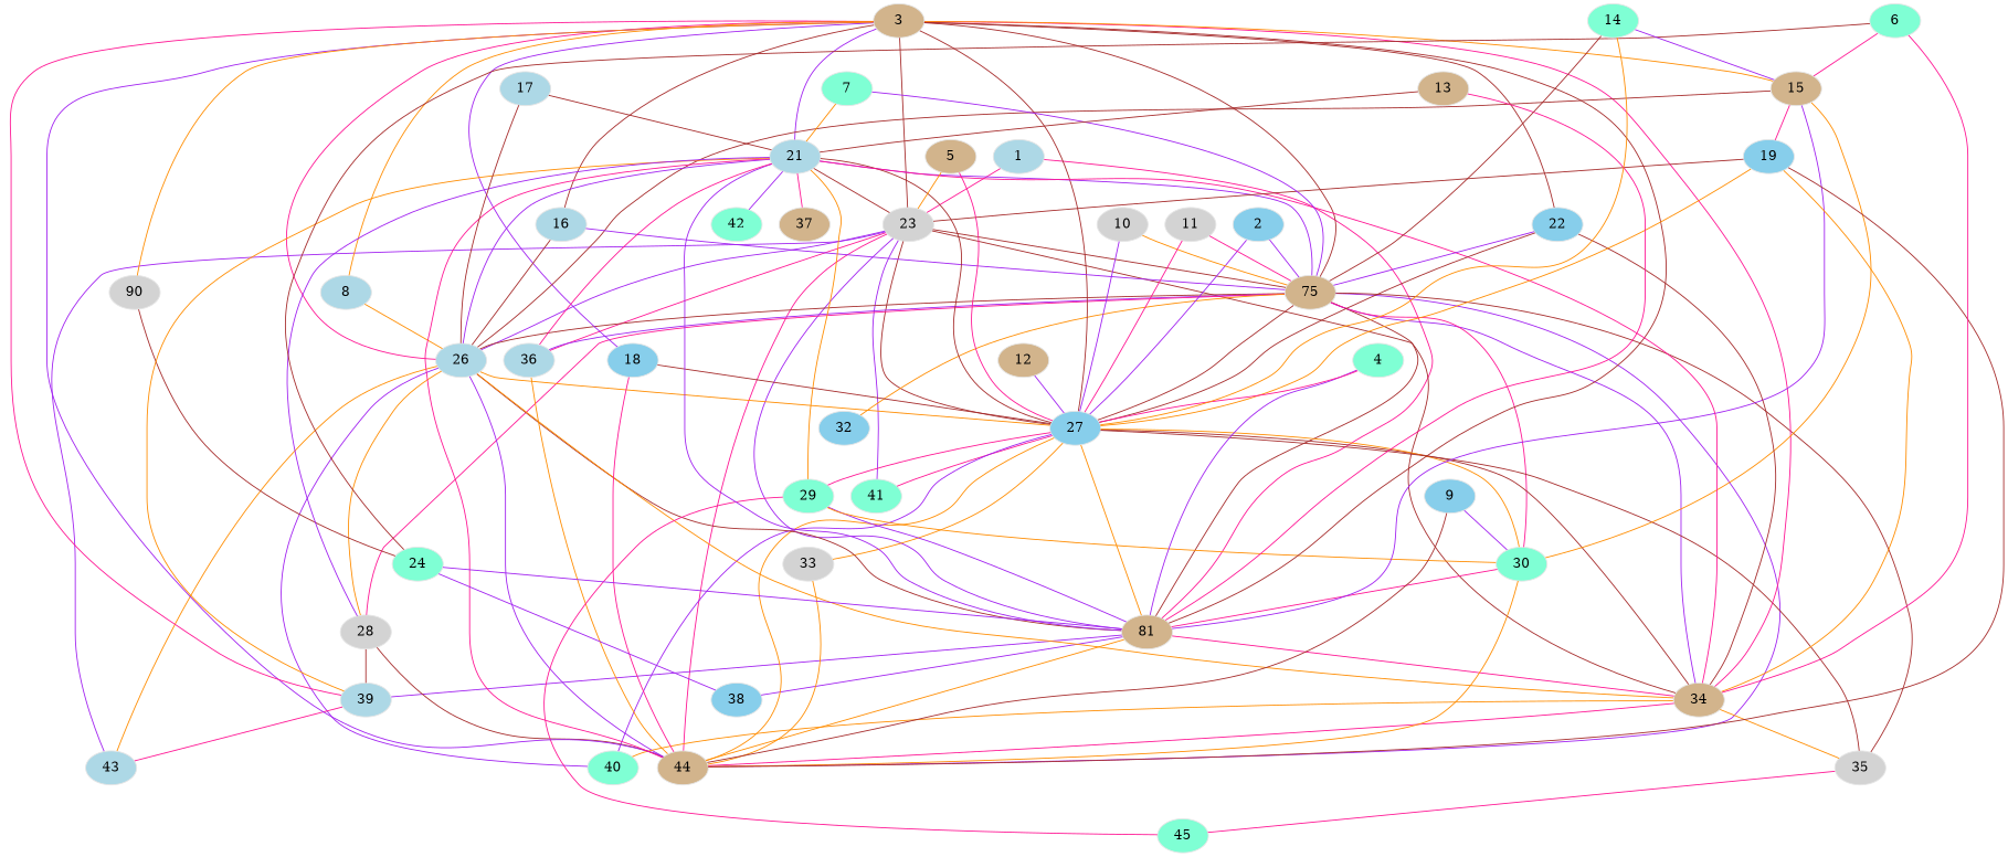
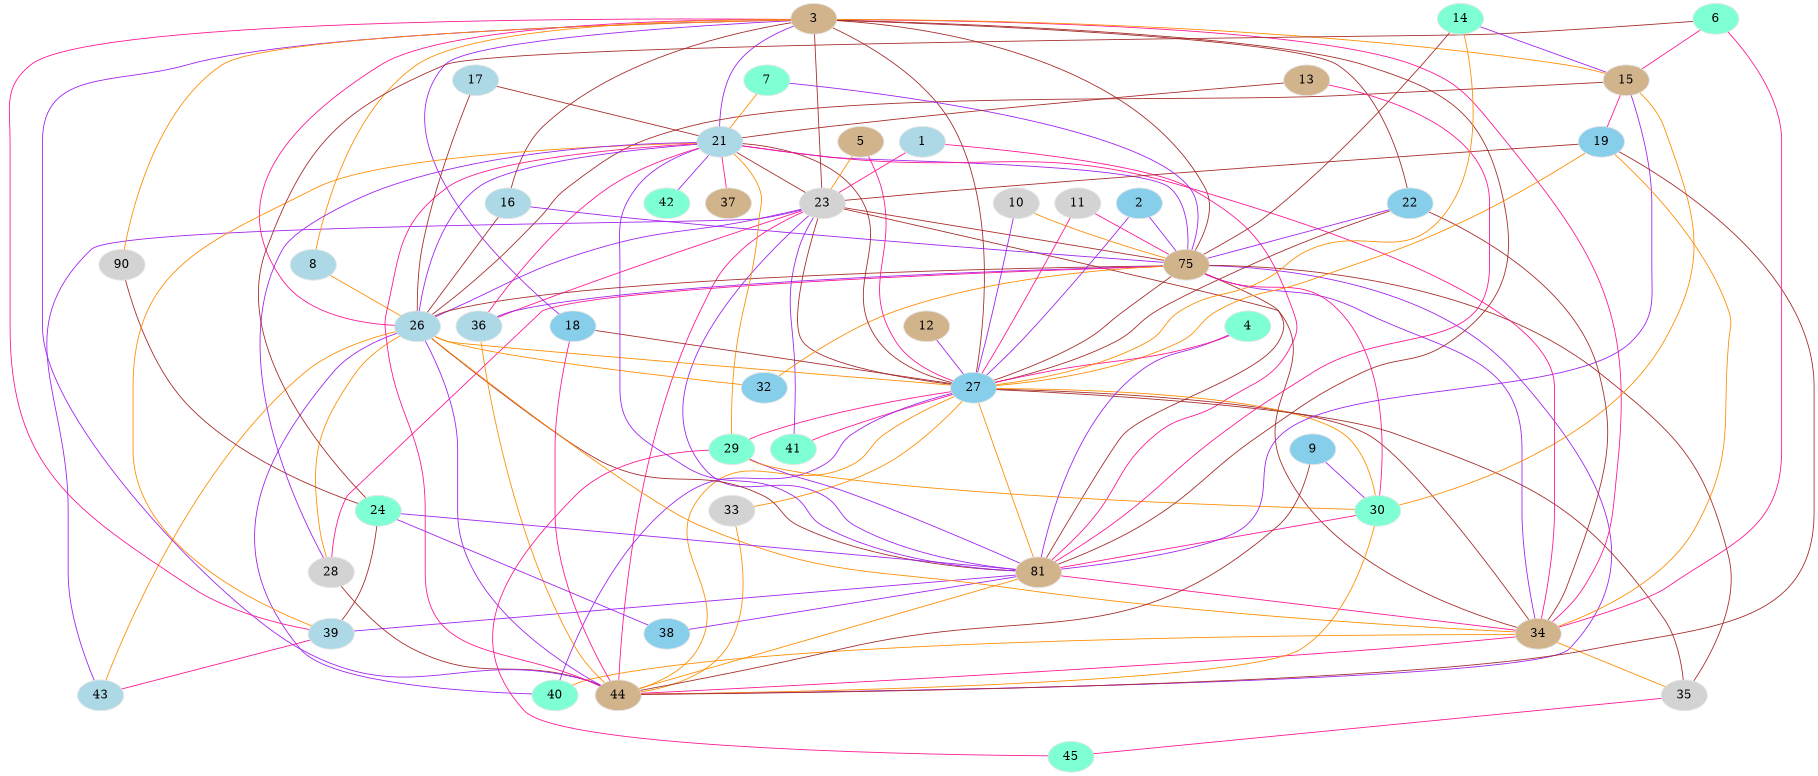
  graph {
    node [color=gray90 fillcolor=aquamarine style=filled]
    edge [color=purple weight=1.0]
    1 [fillcolor=lightblue]
    23 [fillcolor=lightgrey]
    n3 [fillcolor=tan label=81]
    n4 [fillcolor=tan label=75]
    27 [fillcolor=skyblue]
    26 [fillcolor=lightblue]
    34 [fillcolor=tan]
    44 [fillcolor=tan]
    36 [fillcolor=lightblue]
    41
    43 [fillcolor=lightblue]
    39 [fillcolor=lightblue]
    38 [fillcolor=skyblue]
    2 [fillcolor=skyblue]
    30
    28 [fillcolor=lightgrey]
    32 [fillcolor=skyblue]
    35 [fillcolor=lightgrey]
    29
    40
    33 [fillcolor=lightgrey]
    3 [fillcolor=tan]
    8 [fillcolor=lightblue]
    15 [fillcolor=tan]
    16 [fillcolor=lightblue]
    18 [fillcolor=skyblue]
    n27 [fillcolor=lightgrey label=90]
    21 [fillcolor=lightblue]
    22 [fillcolor=skyblue]
    19 [fillcolor=skyblue]
    24
    37 [fillcolor=tan]
    42
    4
    5 [fillcolor=tan]
    6
    7
    9 [fillcolor=skyblue]
    10 [fillcolor=lightgrey]
    11 [fillcolor=lightgrey]
    12 [fillcolor=tan]
    13 [fillcolor=tan]
    14
    17 [fillcolor=lightblue]
    45
    1 -- 23 [color=deeppink]
    1 -- n3 [color=deeppink]
    23 -- n3
    23 -- n4 [color=brown]
    23 -- 27 [color=brown]
    23 -- 26
    23 -- 34 [color=brown]
    23 -- 44 [color=deeppink]
    23 -- 36 [color=deeppink]
    23 -- 41
    23 -- 43
    n3 -- 34 [color=deeppink]
    n3 -- 44 [color=darkorange]
    n3 -- 39
    n3 -- 38
    n4 -- n3 [color=brown]
    n4 -- 27 [color=brown]
    n4 -- 26 [color=brown weight=2.0]
    n4 -- 34 [weight=2.0]
    n4 -- 44
    n4 -- 36
    n4 -- 30 [color=deeppink]
    n4 -- 28 [color=deeppink]
    n4 -- 32 [color=darkorange]
    n4 -- 35 [color=brown weight=2.0]
    27 -- n3 [color=darkorange]
    27 -- 34 [color=brown]
    27 -- 44 [color=darkorange]
    27 -- 41 [color=deeppink]
    27 -- 30 [color=darkorange]
    27 -- 35 [color=brown]
    27 -- 29 [color=deeppink weight=3.0]
    27 -- 40
    27 -- 33 [color=darkorange]
    26 -- n3 [color=brown]
    26 -- 27 [color=darkorange weight=2.0]
    26 -- 34 [color=darkorange]
    26 -- 44 [weight=2.0]
    26 -- 43 [color=darkorange]
    26 -- 28 [color=darkorange]
+   26 -- 32 [color=darkorange]
    26 -- 40
    34 -- 44 [color=deeppink]
    34 -- 35 [color=darkorange]
    34 -- 40 [color=darkorange]
    36 -- 44 [color=darkorange]
    39 -- 43 [color=deeppink]
    2 -- n4
    2 -- 27
    30 -- n3 [color=deeppink]
    30 -- 44 [color=darkorange]
    28 -- 44 [color=brown]
    35 -- 45 [color=deeppink]
    29 -- n3
    29 -- 30 [color=darkorange]
    29 -- 45 [color=deeppink]
    33 -- 44 [color=darkorange]
    3 -- 23 [color=brown weight=3.0]
    3 -- n3 [color=brown weight=2.0]
    3 -- n4 [color=brown weight=3.0]
    3 -- 27 [color=brown weight=3.0]
    3 -- 26 [color=deeppink weight=3.0]
    3 -- 34 [color=deeppink weight=2.0]
    3 -- 44 [weight=2.0]
    3 -- 39 [color=deeppink]
    3 -- 8 [color=darkorange]
    3 -- 15 [color=darkorange]
    3 -- 16 [color=brown]
    3 -- 18
    3 -- n27 [color=darkorange]
    3 -- 21 [weight=2.0]
    3 -- 22 [color=brown]
    8 -- 26 [color=darkorange]
    15 -- n3 [weight=2.0]
    15 -- 26 [color=brown]
    15 -- 30 [color=darkorange]
    15 -- 19 [color=deeppink]
    16 -- n4
    16 -- 26 [color=brown]
    18 -- 27 [color=brown]
    18 -- 44 [color=deeppink]
    n27 -- 24 [color=brown]
    21 -- 23 [color=brown]
    21 -- n3 [weight=2.0]
    21 -- n4 [weight=2.0]
    21 -- 27 [color=brown]
    21 -- 26
    21 -- 34 [color=deeppink]
    21 -- 44 [color=deeppink weight=2.0]
    21 -- 36 [color=deeppink]
    21 -- 39 [color=darkorange]
    21 -- 28
    21 -- 29 [color=darkorange]
    21 -- 37 [color=deeppink weight=2.0]
    21 -- 42
    22 -- n4 [weight=2.0]
    22 -- 27 [color=brown]
    22 -- 34 [color=brown]
    19 -- 23 [color=brown weight=3.0]
    19 -- 27 [color=darkorange]
    19 -- 34 [color=darkorange]
    19 -- 44 [color=brown]
    24 -- n3
-   28 -- 39 [color=brown weight=3.0]
+   24 -- 39 [color=brown weight=3.0]
    24 -- 38
    4 -- n3
    4 -- 27 [color=deeppink]
    5 -- 23 [color=darkorange]
    5 -- 27 [color=deeppink]
    6 -- 34 [color=deeppink weight=2.0]
    6 -- 15 [color=deeppink]
    6 -- 24 [color=brown]
    7 -- n4
    7 -- 21 [color=darkorange]
    9 -- 44 [color=brown]
    9 -- 30
    10 -- n4 [color=darkorange]
    10 -- 27
    11 -- n4 [color=deeppink]
    11 -- 27 [color=deeppink]
    12 -- 27
    13 -- n3 [color=deeppink]
    13 -- 21 [color=brown]
    14 -- n4 [color=brown]
    14 -- 27 [color=darkorange]
    14 -- 15
    17 -- 26 [color=brown]
    17 -- 21 [color=brown]
  }
